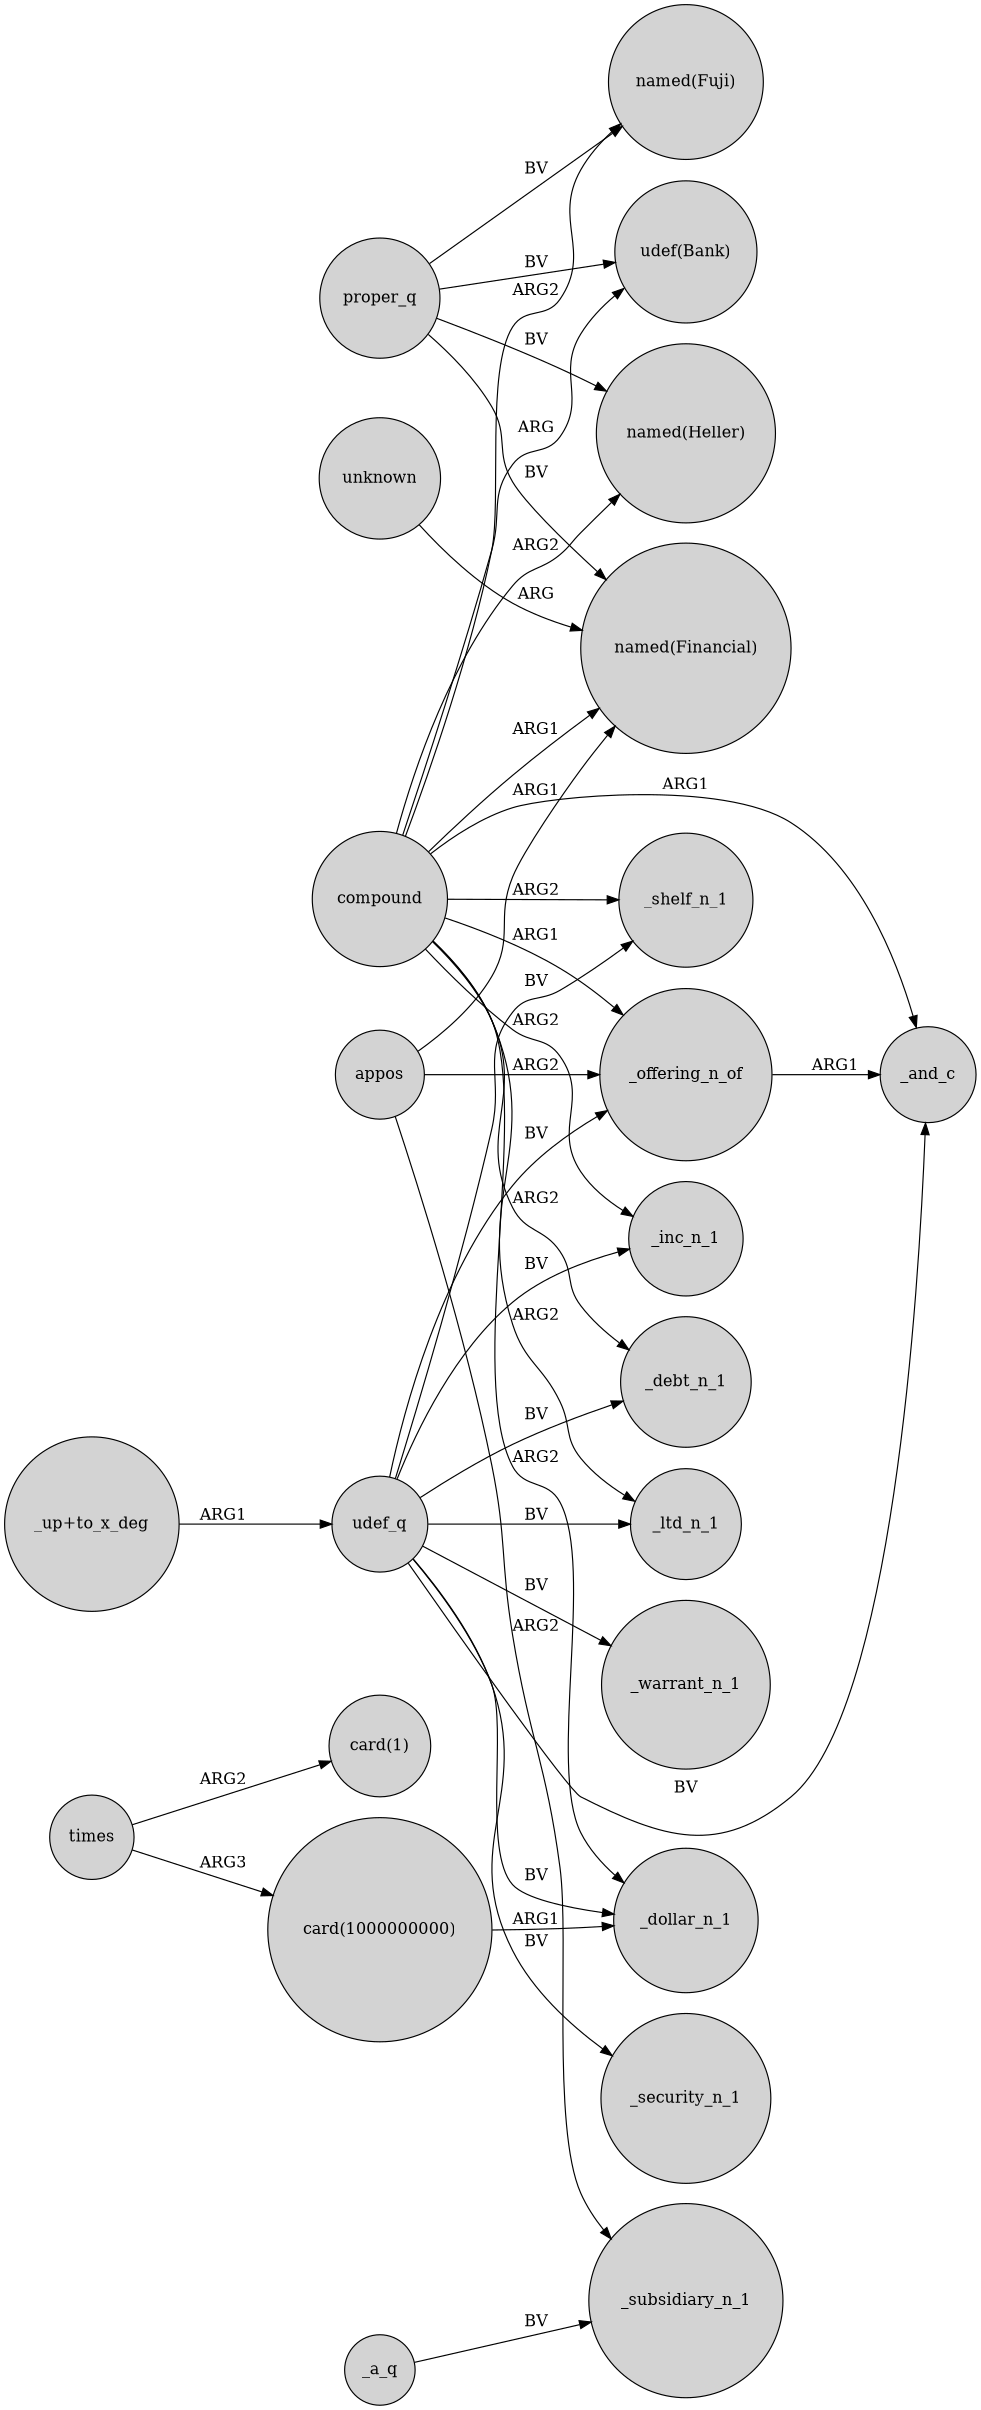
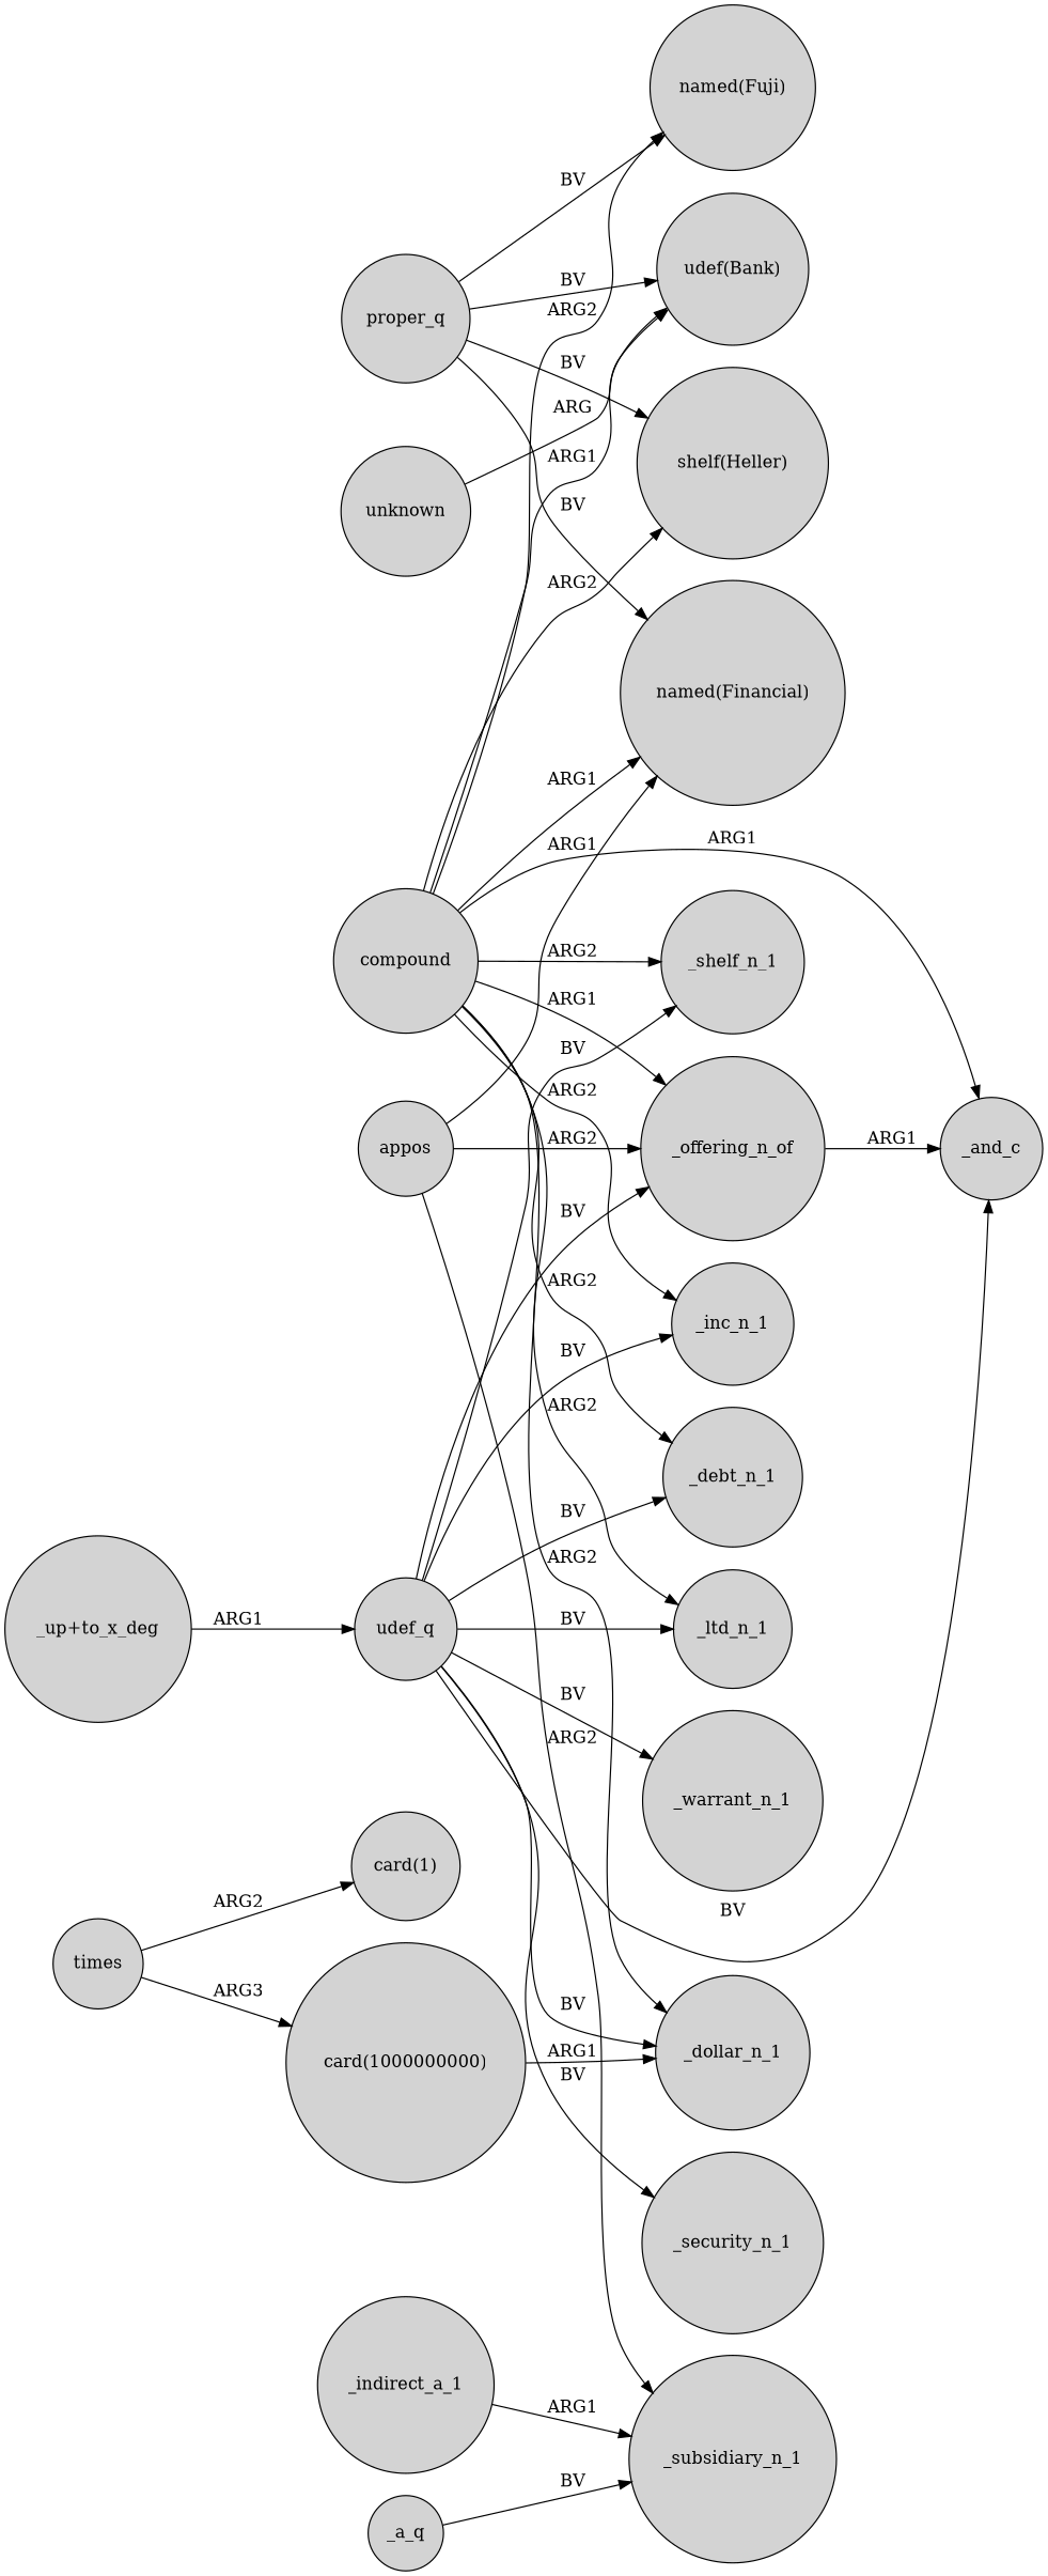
  digraph {
    rankdir=LR
    node [shape=circle style=filled]
    compound
-   "named(Heller)"
+   "named(Heller)" [label="shelf(Heller)"]
    _inc_n_1
    "named(Financial)"
    _shelf_n_1
    "named(Fuji)"
    _debt_n_1
    n8 [label="udef(Bank)"]
    _offering_n_of
    _and_c
    _ltd_n_1
    _dollar_n_1
    udef_q
    _security_n_1
    _warrant_n_1
    appos
    _subsidiary_n_1
    "_up+to_x_deg"
    proper_q
    _a_q
    times
    "card(1000000000)"
    "card(1)"
+   _indirect_a_1
    unknown
    compound -> "named(Heller)" [label=ARG2]
    compound -> _inc_n_1 [label=ARG2]
    compound -> "named(Financial)" [label=ARG1]
    compound -> _shelf_n_1 [label=ARG2]
    compound -> "named(Fuji)" [label=ARG2]
    compound -> _debt_n_1 [label=ARG2]
-   compound -> n8 [label=ARG]
+   compound -> n8 [label=ARG1]
    compound -> _offering_n_of [label=ARG1]
    compound -> _and_c [label=ARG1]
    compound -> _ltd_n_1 [label=ARG2]
    compound -> _dollar_n_1 [label=ARG2]
    _offering_n_of -> _and_c [label=ARG1]
    udef_q -> _inc_n_1 [label=BV]
    udef_q -> _shelf_n_1 [label=BV]
    udef_q -> _debt_n_1 [label=BV]
    udef_q -> _offering_n_of [label=BV]
    udef_q -> _and_c [label=BV]
    udef_q -> _ltd_n_1 [label=BV]
    udef_q -> _dollar_n_1 [label=BV]
    udef_q -> _security_n_1 [label=BV]
    udef_q -> _warrant_n_1 [label=BV]
    appos -> "named(Financial)" [label=ARG1]
    appos -> _offering_n_of [label=ARG2]
    appos -> _subsidiary_n_1 [label=ARG2]
    "_up+to_x_deg" -> udef_q [label=ARG1]
    proper_q -> "named(Heller)" [label=BV]
    proper_q -> "named(Financial)" [label=BV]
    proper_q -> "named(Fuji)" [label=BV]
    proper_q -> n8 [label=BV]
    _a_q -> _subsidiary_n_1 [label=BV]
    times -> "card(1000000000)" [label=ARG3]
    times -> "card(1)" [label=ARG2]
    "card(1000000000)" -> _dollar_n_1 [label=ARG1]
-   unknown -> "named(Financial)" [label=ARG]
+   _indirect_a_1 -> _subsidiary_n_1 [label=ARG1]
+   unknown -> n8 [label=ARG]
  }
